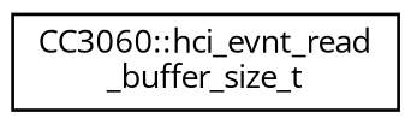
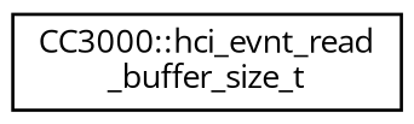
  digraph {
    rankdir=LR
    fontname="Open Sans"
-   n1 [color=black fillcolor=white fontname="Open Sans" fontsize=10 height=0.2 label="CC3060::hci_evnt_read\l_buffer_size_t" shape=record style=filled width=0.4]
+   n1 [color=black fillcolor=white fontname="Open Sans" fontsize=10 height=0.2 label="CC3000::hci_evnt_read\l_buffer_size_t" shape=record style=filled width=0.4]
  }
